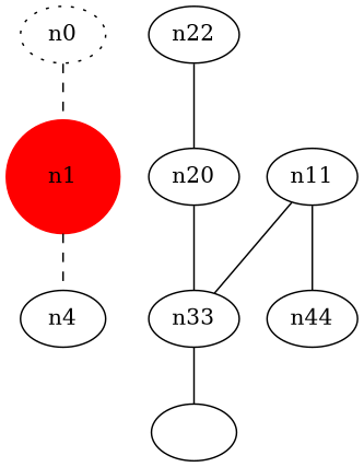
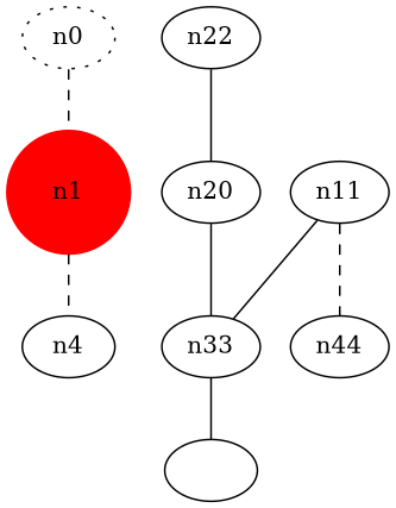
  graph {
    fontcolor=blue
    rankdir=TB
    n0 [fillcolor="#123456" style=dotted]
    n1 [color=red height=1 style=filled width=1]
    n4
    n11
    n33
    n44
    "⁩"
    n20
    n22
    n0 -- n1 [style=dashed]
    n1 -- n4 [style=dashed]
    n11 -- n33
-   n11 -- n44
+   n11 -- n44 [style=dashed]
    n33 -- "⁩"
    n20 -- n33
    n22 -- n20
  }
